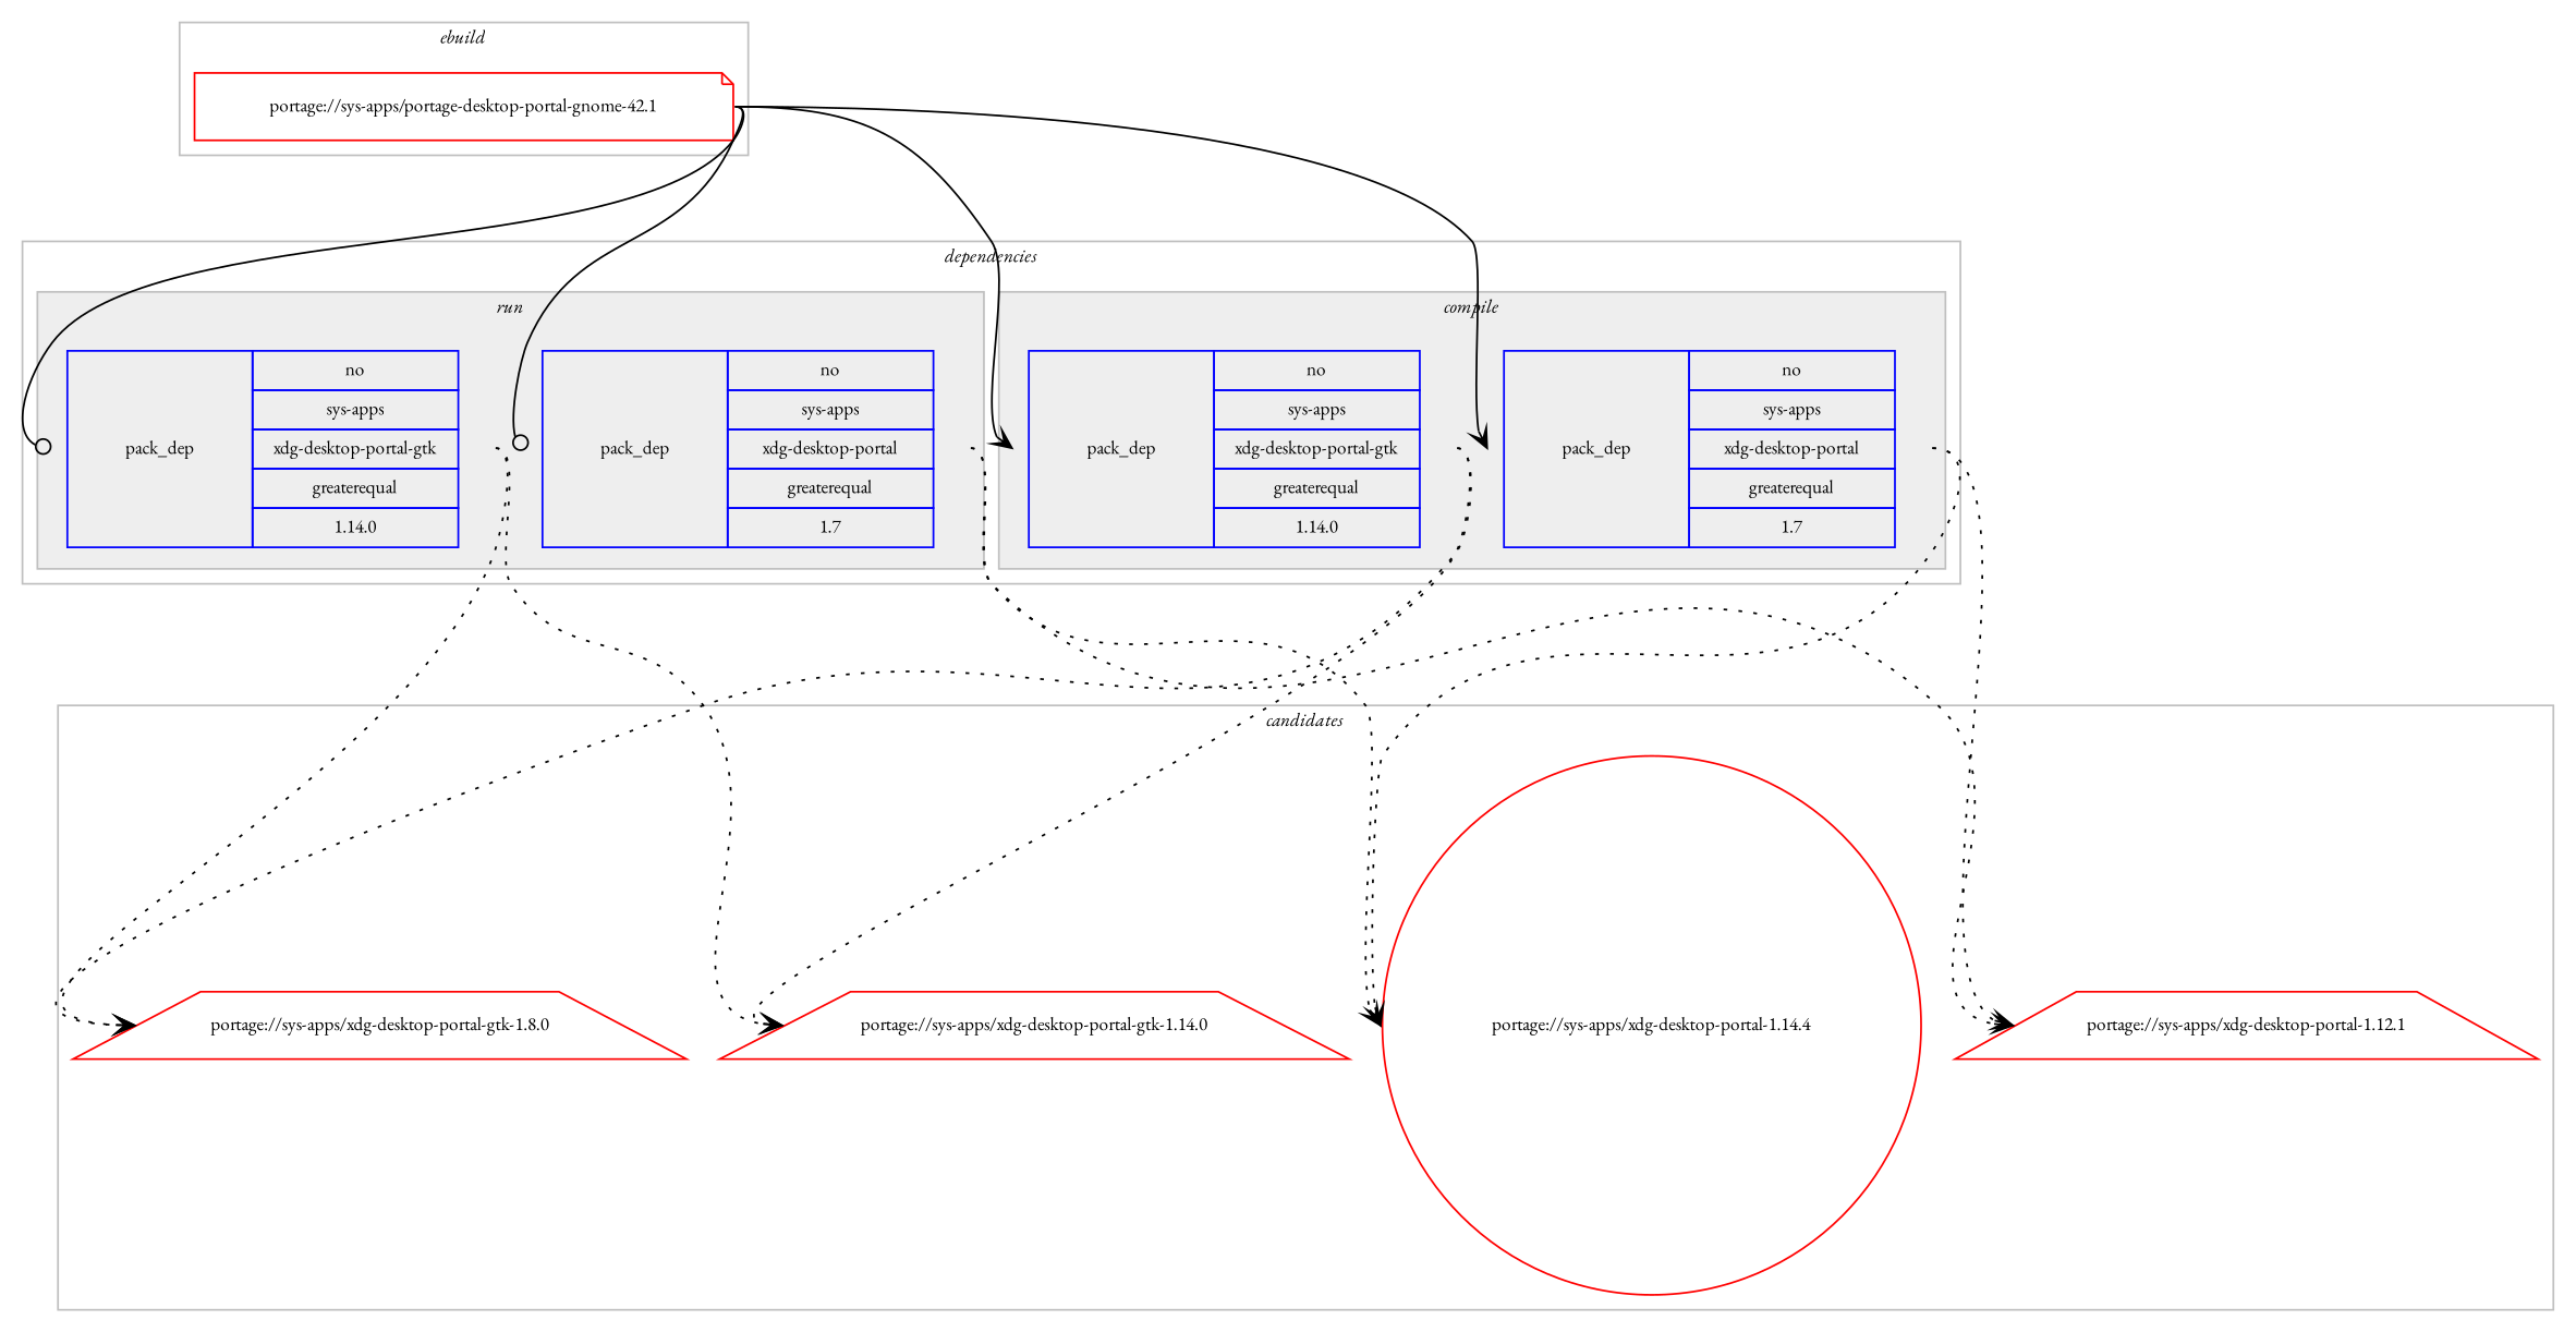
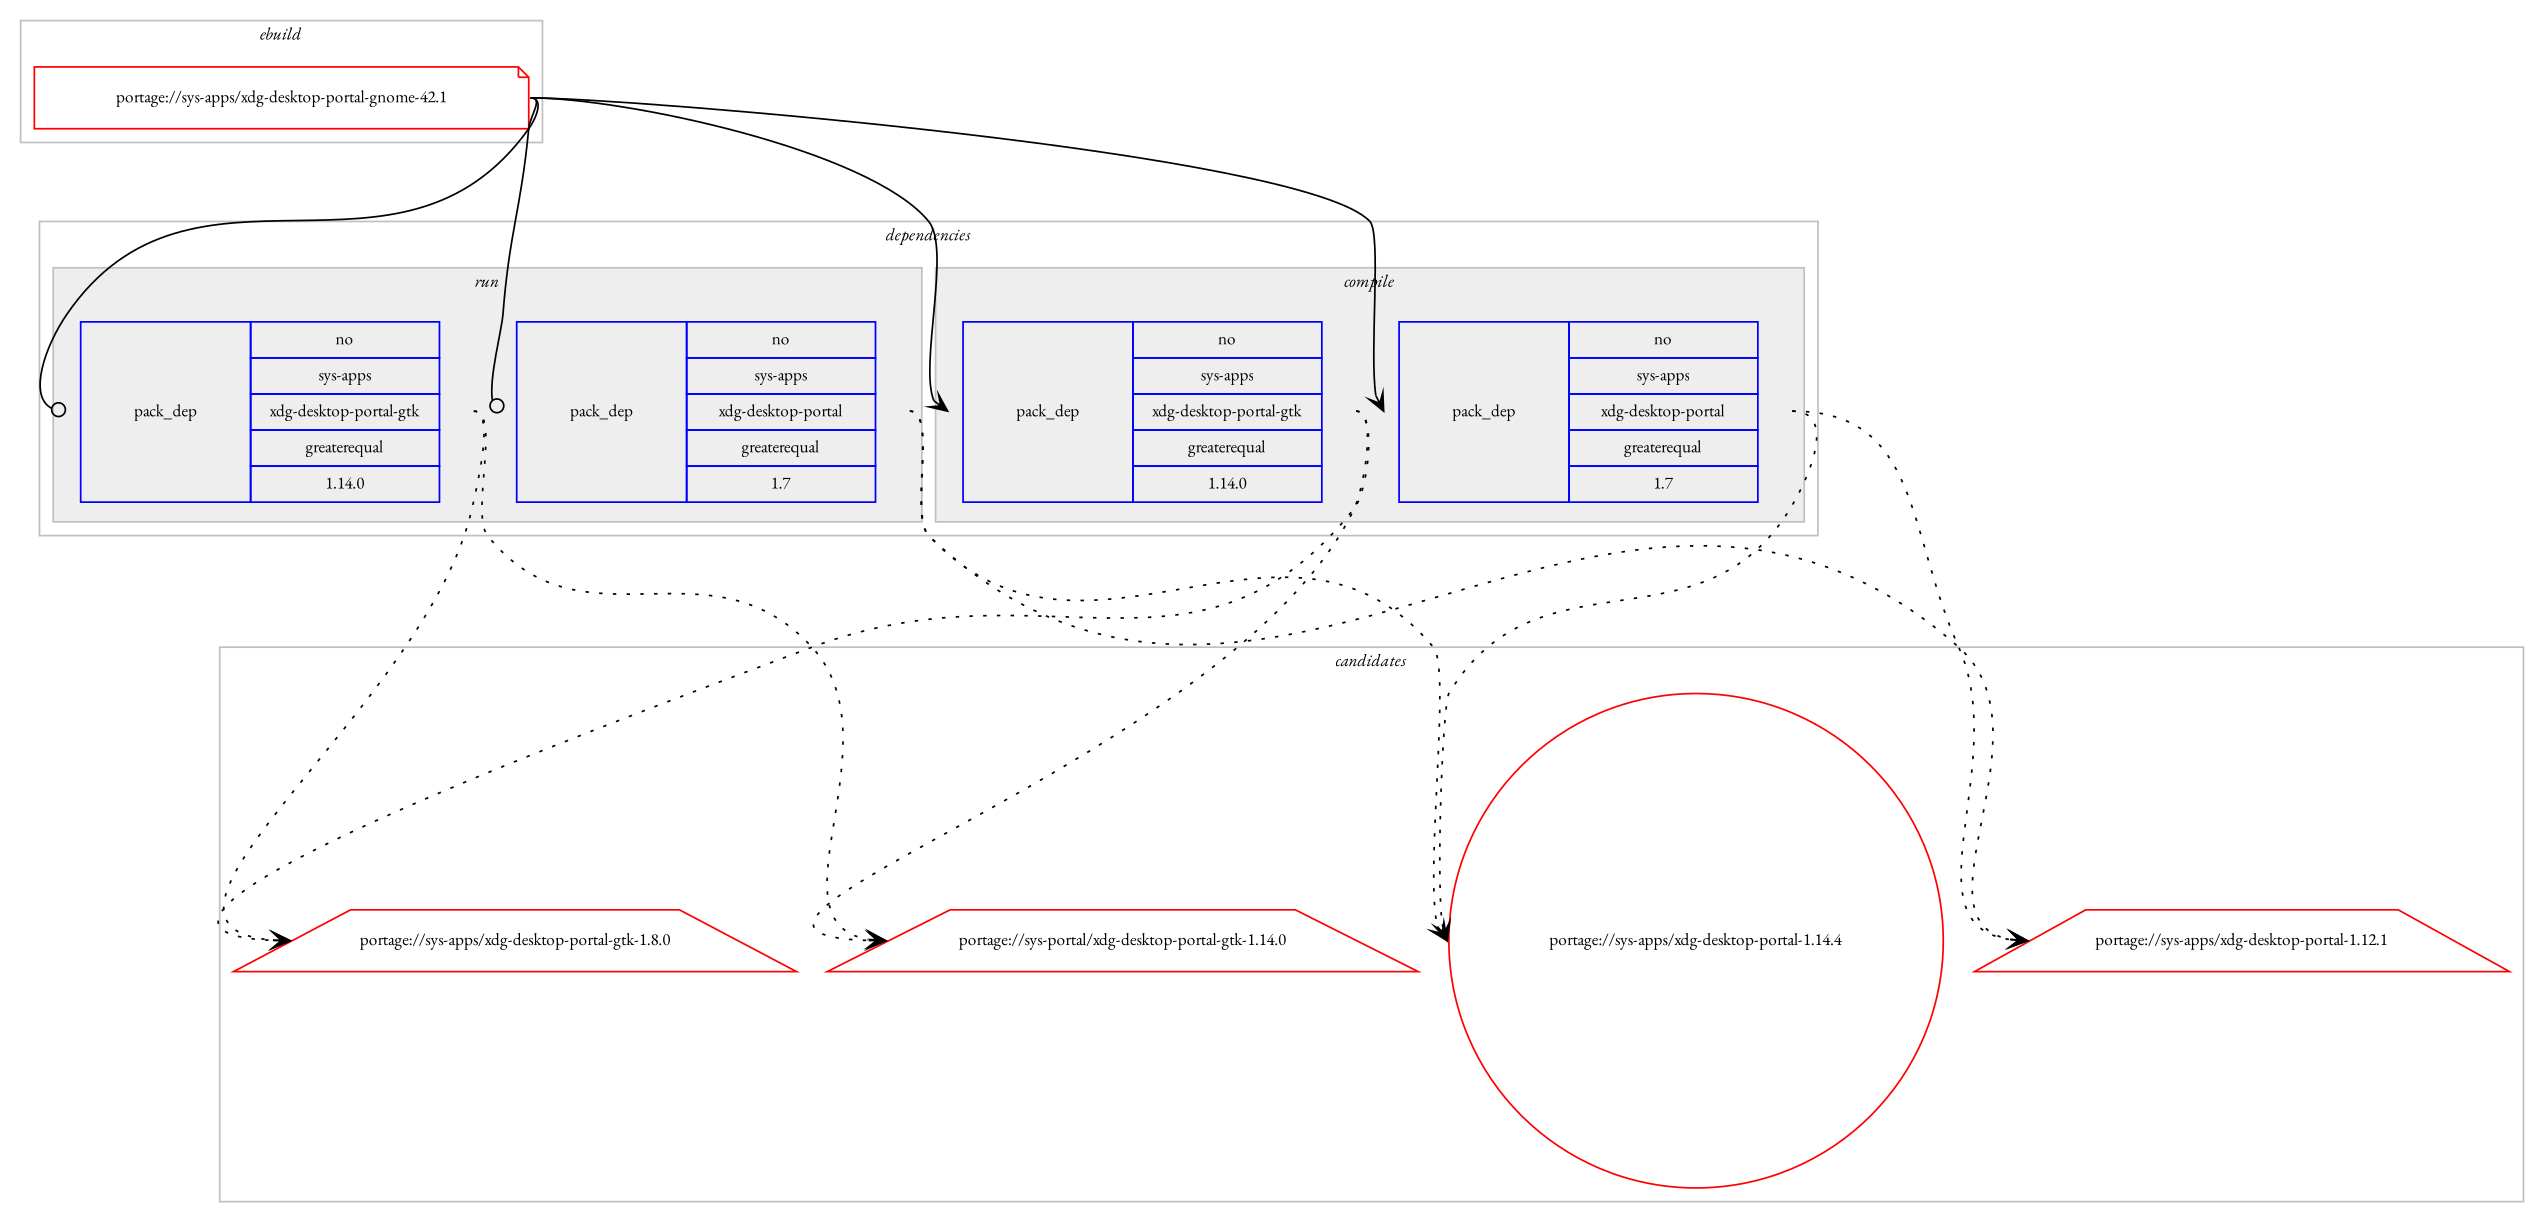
  digraph {
    compound=true
    concentrate=true
    fontname="EB Garamond"
    fontsize=10
    newrank=true
    rankdir=TB
    ranksep=1.5
    node [color=red fontname="EB Garamond" fontsize=10 shape=none]
    edge [arrowhead=vee fontname="EB Garamond" headport=w style=dotted tailport=e weight=100]
-   n1 [label="portage://sys-apps/portage-desktop-portal-gnome-42.1" shape=note width=4]
+   n1 [label="portage://sys-apps/xdg-desktop-portal-gnome-42.1" shape=note width=4]
    n2 [color=blue label=<<TABLE BORDER="0" CELLBORDER="1" CELLSPACING="0" CELLPADDING="4" WIDTH="220"><TR><TD ROWSPAN="6" CELLPADDING="30">pack_dep</TD></TR><TR><TD WIDTH="110">no</TD></TR><TR><TD>sys-apps</TD></TR><TR><TD>xdg-desktop-portal</TD></TR><TR><TD>greaterequal</TD></TR><TR><TD>1.7</TD></TR></TABLE>>]
    n3 [color=blue label=<<TABLE BORDER="0" CELLBORDER="1" CELLSPACING="0" CELLPADDING="4" WIDTH="220"><TR><TD ROWSPAN="6" CELLPADDING="30">pack_dep</TD></TR><TR><TD WIDTH="110">no</TD></TR><TR><TD>sys-apps</TD></TR><TR><TD>xdg-desktop-portal-gtk</TD></TR><TR><TD>greaterequal</TD></TR><TR><TD>1.14.0</TD></TR></TABLE>>]
    n4 [color=blue label=<<TABLE BORDER="0" CELLBORDER="1" CELLSPACING="0" CELLPADDING="4" WIDTH="220"><TR><TD ROWSPAN="6" CELLPADDING="30">pack_dep</TD></TR><TR><TD WIDTH="110">no</TD></TR><TR><TD>sys-apps</TD></TR><TR><TD>xdg-desktop-portal</TD></TR><TR><TD>greaterequal</TD></TR><TR><TD>1.7</TD></TR></TABLE>>]
    n5 [color=blue label=<<TABLE BORDER="0" CELLBORDER="1" CELLSPACING="0" CELLPADDING="4" WIDTH="220"><TR><TD ROWSPAN="6" CELLPADDING="30">pack_dep</TD></TR><TR><TD WIDTH="110">no</TD></TR><TR><TD>sys-apps</TD></TR><TR><TD>xdg-desktop-portal-gtk</TD></TR><TR><TD>greaterequal</TD></TR><TR><TD>1.14.0</TD></TR></TABLE>>]
    n6 [label="portage://sys-apps/xdg-desktop-portal-1.12.1" shape=trapezium width=4]
    n7 [label="portage://sys-apps/xdg-desktop-portal-1.14.4" shape=circle width=4]
-   n8 [label="portage://sys-apps/xdg-desktop-portal-gtk-1.14.0" shape=trapezium width=4]
+   n8 [label="portage://sys-portal/xdg-desktop-portal-gtk-1.14.0" shape=trapezium width=4]
    n9 [label="portage://sys-apps/xdg-desktop-portal-gtk-1.8.0" shape=trapezium width=4]
    subgraph cluster_1 {
      color=gray
      label=<<i>ebuild</i>>
      rank=same
      n1
    }
    subgraph cluster_2 {
      color=gray
      label=<<i>dependencies</i>>
      subgraph cluster_3 {
        color=gray
        fillcolor="#eeeeee"
        label=<<i>compile</i>>
        style=filled
        subgraph sub_4 {
          color=gray
          fillcolor="#eeeeee"
          label=<<i>compile</i>>
          style=filled
          n2
        }
        subgraph sub_5 {
          color=gray
          fillcolor="#eeeeee"
          label=<<i>compile</i>>
          style=filled
          n3
        }
      }
      subgraph cluster_6 {
        color=gray
        fillcolor="#eeeeee"
        label=<<i>compile and run</i>>
        style=filled
      }
      subgraph cluster_7 {
        color=gray
        fillcolor="#eeeeee"
        label=<<i>run</i>>
        style=filled
        subgraph sub_8 {
          color=gray
          fillcolor="#eeeeee"
          label=<<i>run</i>>
          style=filled
          n4
        }
        subgraph sub_9 {
          color=gray
          fillcolor="#eeeeee"
          label=<<i>run</i>>
          style=filled
          n5
        }
      }
    }
    subgraph cluster_10 {
      color=gray
      label=<<i>candidates</i>>
      rank=same
      subgraph sub_11 {
        color=black
        label=<<i>candidates</i>>
        nodesep=1
        rank=same
        n6
        n7
      }
      subgraph sub_12 {
        color=black
        label=<<i>candidates</i>>
        nodesep=1
        rank=same
        n8
        n9
      }
      subgraph sub_13 {
        color=black
        label=<<i>candidates</i>>
        nodesep=1
        rank=same
        n6
        n7
      }
      subgraph sub_14 {
        color=black
        label=<<i>candidates</i>>
        nodesep=1
        rank=same
        n8
        n9
      }
    }
    n1 -> n2 [style=solid weight=20]
    n1 -> n3 [style=solid weight=20]
    n1 -> n4 [arrowhead=odot style=solid weight=20]
    n1 -> n5 [arrowhead=odot style=solid weight=20]
    n2 -> n6
    n2 -> n7
    n3 -> n8
    n3 -> n9
    n4 -> n6
    n4 -> n7
    n5 -> n8
    n5 -> n9
  }
